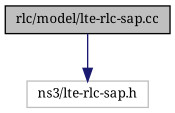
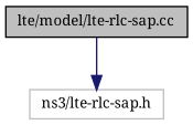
  digraph {
    fontname="Noto Serif"
    node [fontname="Noto Serif" fontsize=10 shape=record style=filled]
-   n1 [color=black fillcolor=grey75 fontcolor=black height=0.2 label="rlc/model/lte-rlc-sap.cc" width=0.4]
+   n1 [color=black fillcolor=grey75 fontcolor=black height=0.2 label="lte/model/lte-rlc-sap.cc" width=0.4]
    n2 [color=grey75 fillcolor=white height=0.2 label="ns3/lte-rlc-sap.h" width=0.4]
    n1 -> n2 [color=midnightblue fontname="Noto Serif" fontsize=10 labelfontname=Helvetica labelfontsize=10 style=solid]
  }
